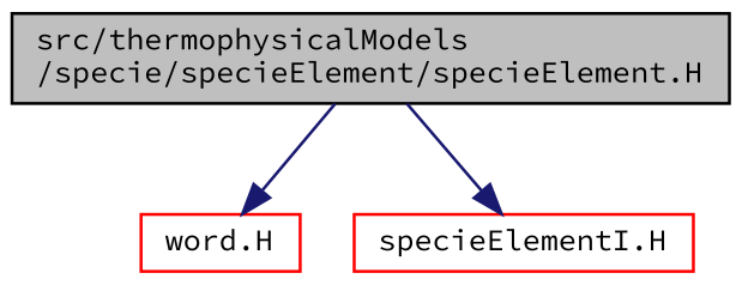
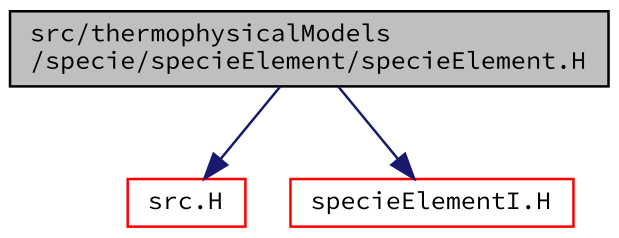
  digraph {
    fontname="Source Code Pro"
    node [color=red fontname="Source Code Pro" fontsize=10 shape=record]
    edge [color=midnightblue fontname="Source Code Pro" fontsize=10 labelfontname=Helvetica labelfontsize=10 style=solid]
    n1 [color=black fillcolor=grey75 fontcolor=black height=0.2 label="src/thermophysicalModels\l/specie/specieElement/specieElement.H" style=filled width=0.4]
-   n2 [height=0.2 label="word.H" width=0.4]
+   n2 [height=0.2 label="src.H" width=0.4]
    n3 [height=0.2 label="specieElementI.H" width=0.4]
    n1 -> n2
    n1 -> n3
  }
